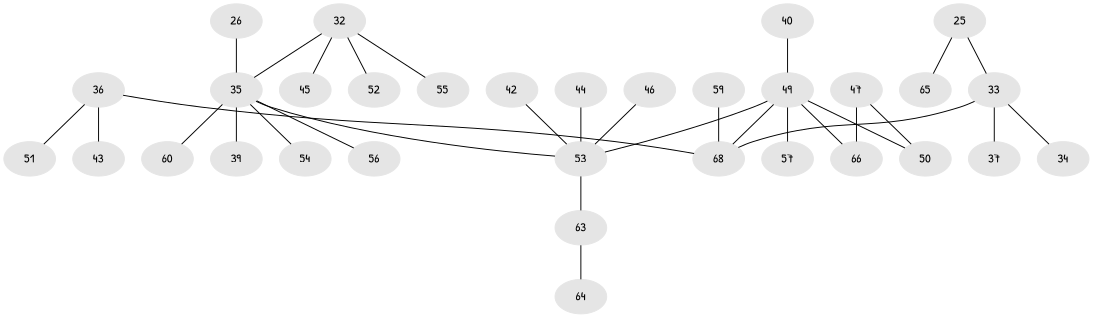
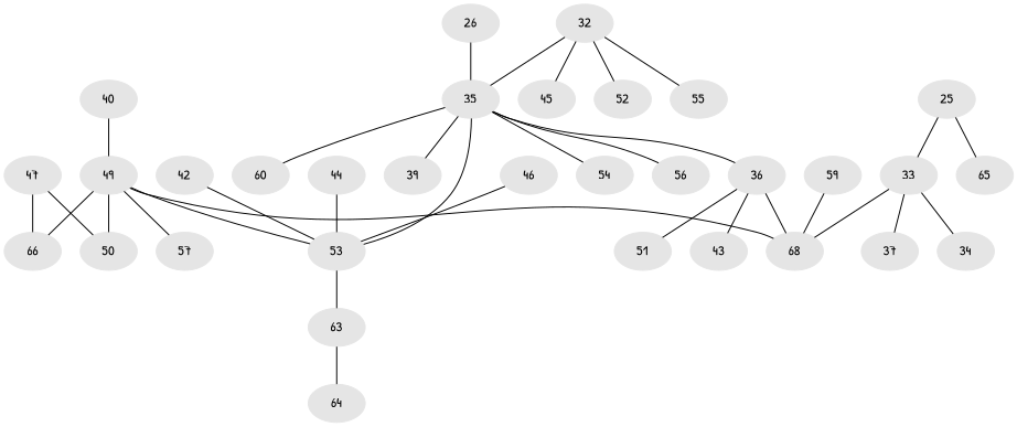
  graph {
    fontname="Patrick Hand"
    node [color=gray90 fontname="Patrick Hand" style=filled]
    edge [fontname="Patrick Hand"]
    33 [super="+10+13"]
    34
    37
    n4 [label=68 super="+4+9+21+61+38+48+3"]
    25
    65
    35 [super="+18+16"]
    36 [super="+23"]
    39
    53 [super="+27+30+31"]
    54
    56
    60
    26
    32 [super="+20"]
    45
    52
    55
    43
    51
    63
    49 [super="+22+15"]
    50
    66 [super="+41"]
    57 [super="+11"]
    40
    42
    44
    46
    47
    64
    59
    33 -- 34
    33 -- 37
    33 -- n4
    25 -- 33
    25 -- 65
+   35 -- 36
    35 -- 39
    35 -- 53 [weight=2]
    35 -- 54
    35 -- 56
    35 -- 60
    36 -- n4
    36 -- 43
    36 -- 51
    53 -- 63
    26 -- 35
    32 -- 35
    32 -- 45
    32 -- 52
    32 -- 55
    63 -- 64
    49 -- n4 [weight=3]
    49 -- 53 [weight=2]
    49 -- 50
    49 -- 66
    49 -- 57
    40 -- 49
    42 -- 53
    44 -- 53
    46 -- 53
    47 -- 50
    47 -- 66
    59 -- n4
  }
